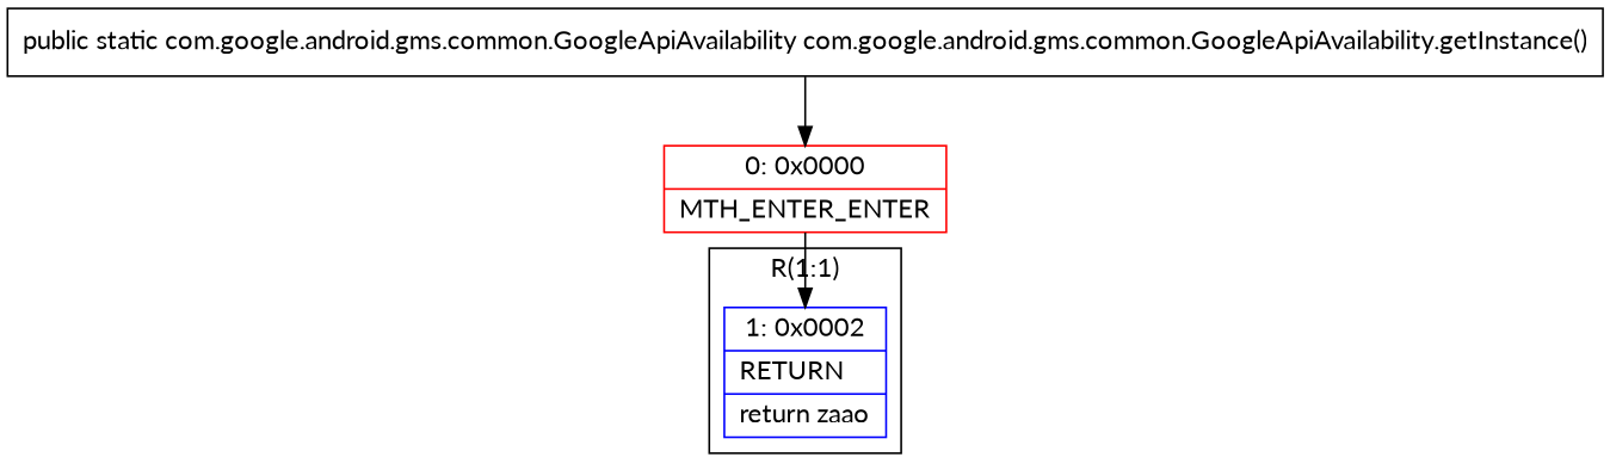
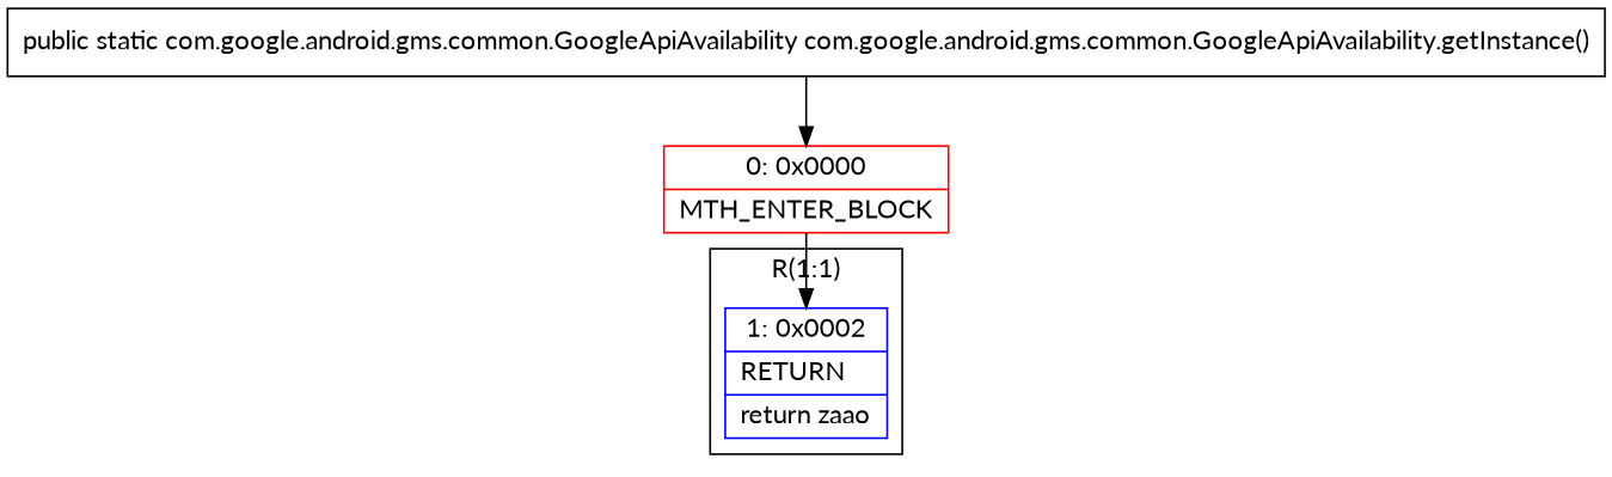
  digraph {
    fontname=Lato
    node [shape=record fontname=Lato]
    edge [fontname=Lato]
    n1 [color=blue label="{1\:\ 0x0002|RETURN\l|return zaao\l}"]
-   n2 [color=red label="{0\:\ 0x0000|MTH_ENTER_ENTER\l}"]
+   n2 [color=red label="{0\:\ 0x0000|MTH_ENTER_BLOCK\l}"]
    n3 [label="{public static com.google.android.gms.common.GoogleApiAvailability com.google.android.gms.common.GoogleApiAvailability.getInstance() }"]
    subgraph cluster_1 {
      label="R(1:1)"
      n1
    }
    n2 -> n1
    n3 -> n2
  }
